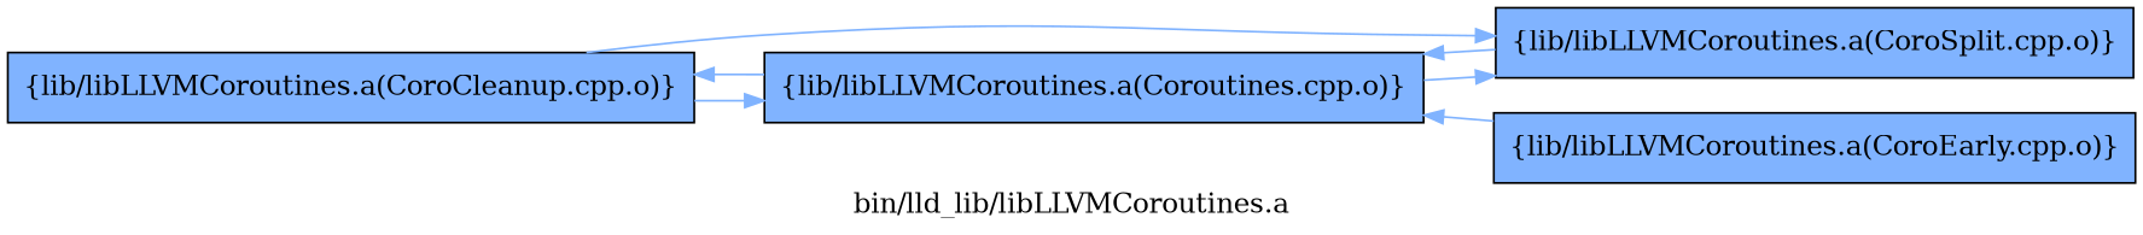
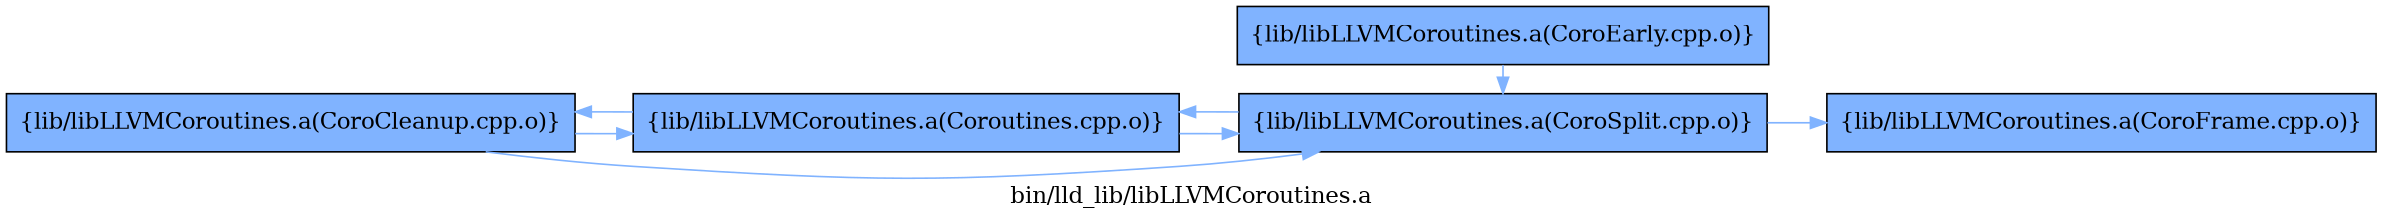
  digraph {
    label="bin/lld_lib/libLLVMCoroutines.a"
    rankdir=LR
    node [fillcolor="0.600000 0.5 1" group=1 shape=box style=filled]
    edge [color="0.600000 0.5 1"]
    n1 [label="{lib/libLLVMCoroutines.a(CoroCleanup.cpp.o)}"]
    n2 [label="{lib/libLLVMCoroutines.a(Coroutines.cpp.o)}"]
    n3 [label="{lib/libLLVMCoroutines.a(CoroEarly.cpp.o)}"]
    n4 [label="{lib/libLLVMCoroutines.a(CoroSplit.cpp.o)}"]
+   n5 [label="{lib/libLLVMCoroutines.a(CoroFrame.cpp.o)}"]
    subgraph sub_1 {
      rank=same
      n1
    }
    subgraph sub_2 {
      rank=same
      n2
    }
    subgraph sub_3 {
      rank=same
      n3
      n4
    }
    n1 -> n2
    n1 -> n4
    n2 -> n1
    n2 -> n4
-   n3 -> n2
+   n3 -> n4
    n4 -> n2
+   n4 -> n5
  }
